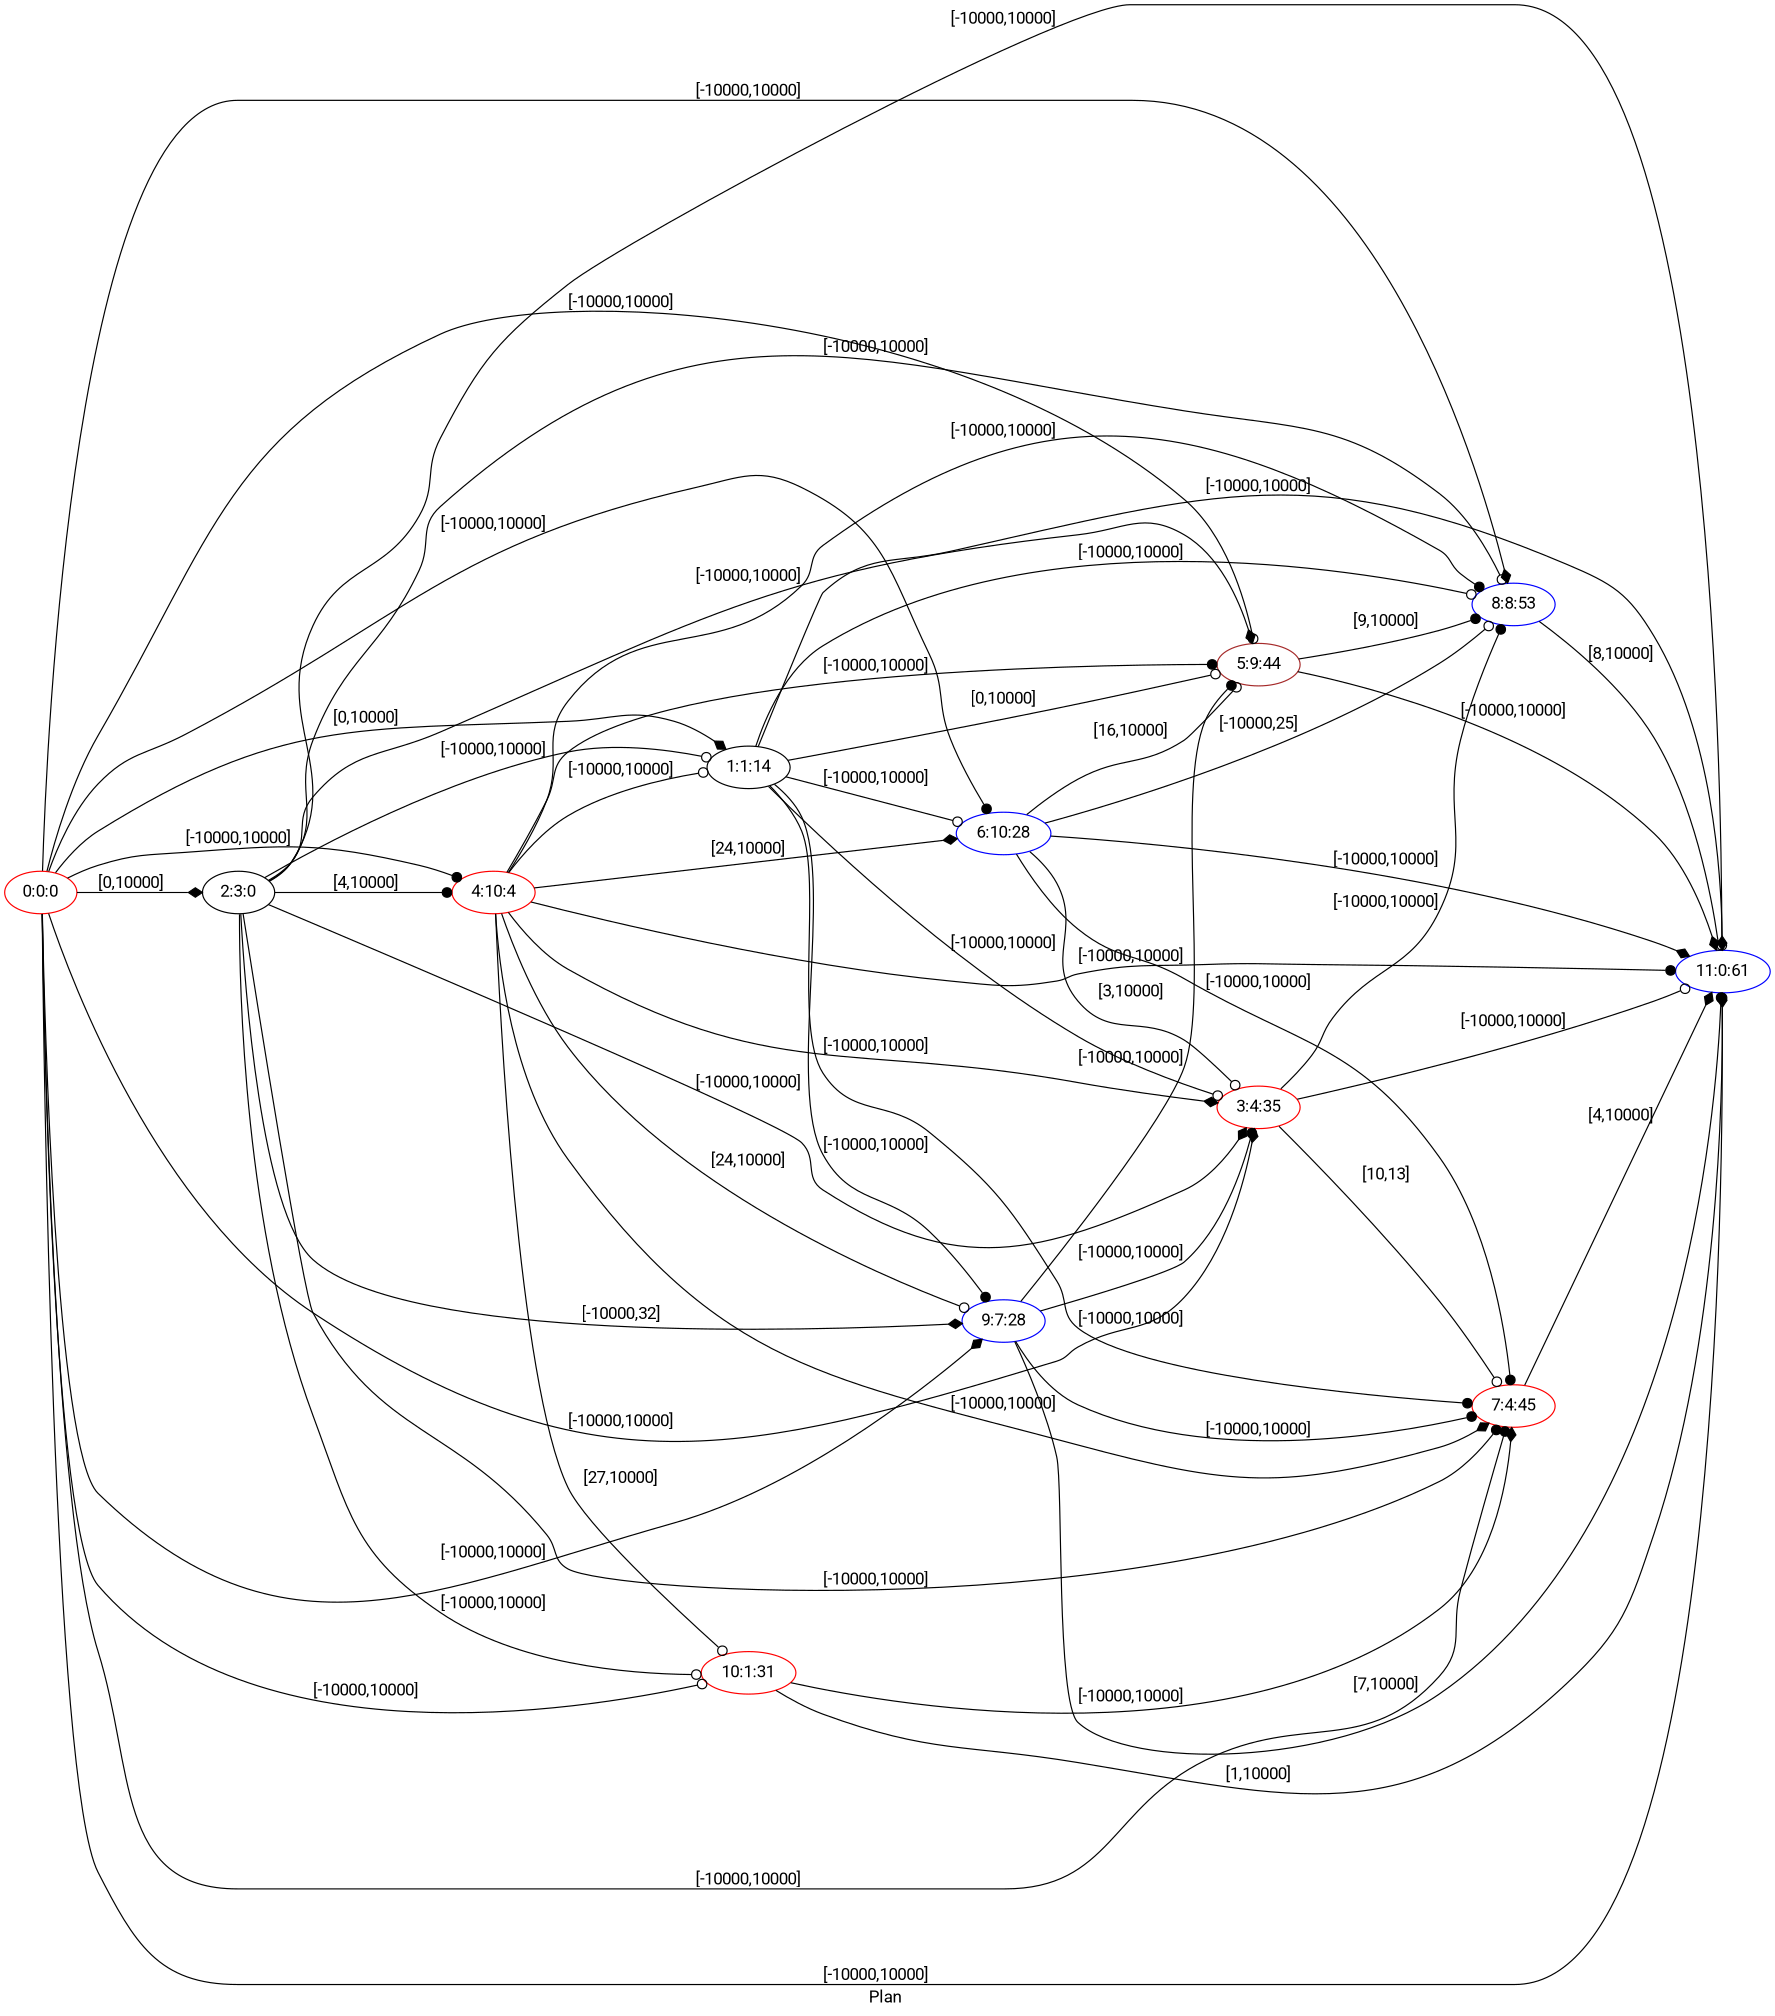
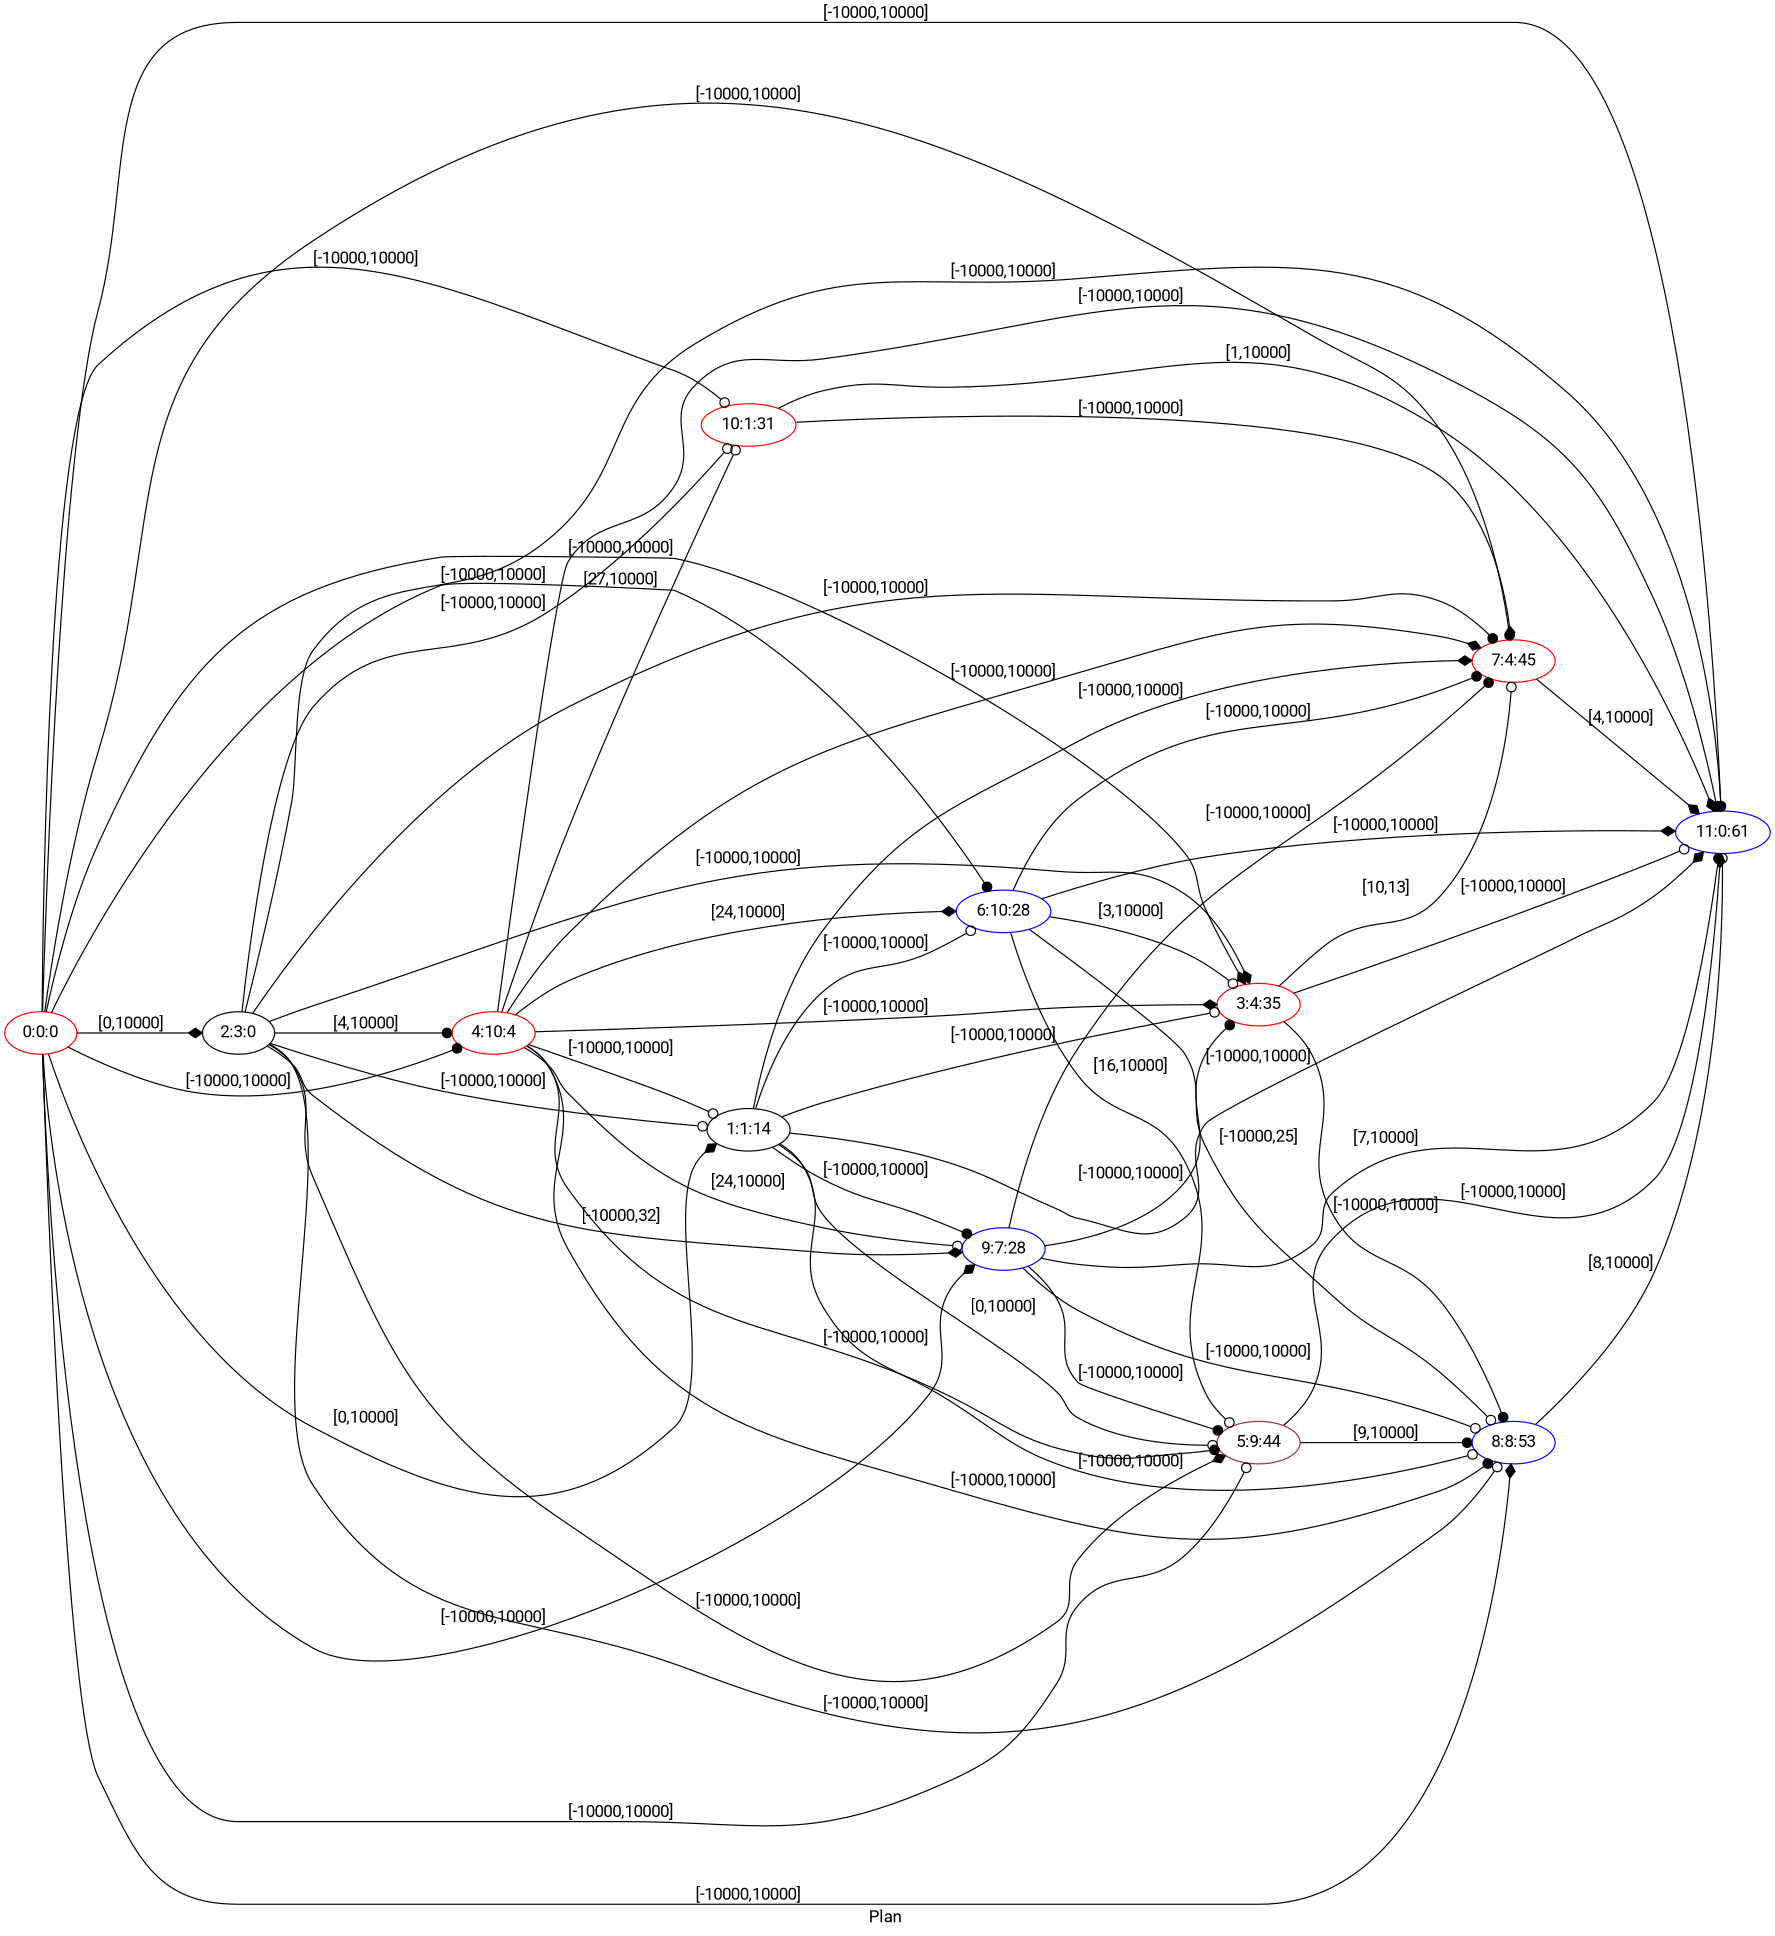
  digraph {
    fldt=0.578101
    fontname=Roboto
    label="Plan "
    nodesep=.45
    rankdir=LR
    node [color=red fontname=Roboto]
    edge [arrowhead=odot fontname=Roboto]
    "0:0:0"
    "1:1:14" [color=black]
    "2:3:0" [color=black]
    "3:4:35"
    "4:10:4"
    "5:9:44" [color=brown]
    "6:10:28" [color=blue]
    "7:4:45"
    "8:8:53" [color=blue]
    "9:7:28" [color=blue]
    "10:1:31"
    "11:0:61" [color=blue]
    "0:0:0" -> "1:1:14" [arrowhead=diamond label="[0,10000]"]
    "0:0:0" -> "2:3:0" [arrowhead=diamond label="[0,10000]"]
    "0:0:0" -> "3:4:35" [arrowhead=diamond label="[-10000,10000]"]
    "0:0:0" -> "4:10:4" [arrowhead=dot label="[-10000,10000]"]
    "0:0:0" -> "5:9:44" [label="[-10000,10000]"]
    "0:0:0" -> "6:10:28" [arrowhead=dot label="[-10000,10000]"]
    "0:0:0" -> "7:4:45" [arrowhead=dot label="[-10000,10000]"]
    "0:0:0" -> "8:8:53" [arrowhead=diamond label="[-10000,10000]"]
    "0:0:0" -> "9:7:28" [arrowhead=diamond label="[-10000,10000]"]
    "0:0:0" -> "10:1:31" [label="[-10000,10000]"]
    "0:0:0" -> "11:0:61" [arrowhead=dot label="[-10000,10000]"]
    "1:1:14" -> "3:4:35" [label="[-10000,10000]"]
    "1:1:14" -> "5:9:44" [label="[0,10000]"]
    "1:1:14" -> "6:10:28" [label="[-10000,10000]"]
-   "1:1:14" -> "7:4:45" [arrowhead=dot label="[-10000,10000]"]
+   "1:1:14" -> "7:4:45" [arrowhead=diamond label="[-10000,10000]"]
    "1:1:14" -> "8:8:53" [label="[-10000,10000]"]
    "1:1:14" -> "9:7:28" [arrowhead=dot label="[-10000,10000]"]
    "1:1:14" -> "11:0:61" [arrowhead=diamond label="[-10000,10000]"]
    "2:3:0" -> "1:1:14" [label="[-10000,10000]"]
    "2:3:0" -> "3:4:35" [arrowhead=diamond label="[-10000,10000]"]
    "2:3:0" -> "4:10:4" [arrowhead=dot label="[4,10000]"]
    "2:3:0" -> "5:9:44" [arrowhead=diamond label="[-10000,10000]"]
    "2:3:0" -> "7:4:45" [arrowhead=dot label="[-10000,10000]"]
    "2:3:0" -> "8:8:53" [label="[-10000,10000]"]
    "2:3:0" -> "9:7:28" [arrowhead=diamond label="[-10000,32]"]
    "2:3:0" -> "10:1:31" [label="[-10000,10000]"]
    "2:3:0" -> "11:0:61" [label="[-10000,10000]"]
    "3:4:35" -> "7:4:45" [label="[10,13]"]
    "3:4:35" -> "8:8:53" [arrowhead=dot label="[-10000,10000]"]
    "3:4:35" -> "11:0:61" [label="[-10000,10000]"]
    "4:10:4" -> "1:1:14" [label="[-10000,10000]"]
    "4:10:4" -> "3:4:35" [arrowhead=diamond label="[-10000,10000]"]
    "4:10:4" -> "5:9:44" [arrowhead=dot label="[-10000,10000]"]
    "4:10:4" -> "6:10:28" [arrowhead=diamond label="[24,10000]"]
    "4:10:4" -> "7:4:45" [arrowhead=diamond label="[-10000,10000]"]
    "4:10:4" -> "8:8:53" [arrowhead=dot label="[-10000,10000]"]
    "4:10:4" -> "9:7:28" [label="[24,10000]"]
    "4:10:4" -> "10:1:31" [label="[27,10000]"]
    "4:10:4" -> "11:0:61" [arrowhead=dot label="[-10000,10000]"]
    "5:9:44" -> "8:8:53" [arrowhead=dot label="[9,10000]"]
    "5:9:44" -> "11:0:61" [arrowhead=diamond label="[-10000,10000]"]
    "6:10:28" -> "3:4:35" [label="[3,10000]"]
    "6:10:28" -> "5:9:44" [label="[16,10000]"]
    "6:10:28" -> "7:4:45" [arrowhead=dot label="[-10000,10000]"]
    "6:10:28" -> "8:8:53" [label="[-10000,25]"]
    "6:10:28" -> "11:0:61" [arrowhead=diamond label="[-10000,10000]"]
    "7:4:45" -> "11:0:61" [arrowhead=diamond label="[4,10000]"]
    "8:8:53" -> "11:0:61" [label="[8,10000]"]
    "9:7:28" -> "3:4:35" [arrowhead=dot label="[-10000,10000]"]
    "9:7:28" -> "5:9:44" [arrowhead=dot label="[-10000,10000]"]
    "9:7:28" -> "7:4:45" [arrowhead=dot label="[-10000,10000]"]
+   "9:7:28" -> "8:8:53" [label="[-10000,10000]"]
    "9:7:28" -> "11:0:61" [arrowhead=dot label="[7,10000]"]
    "10:1:31" -> "7:4:45" [arrowhead=diamond label="[-10000,10000]"]
    "10:1:31" -> "11:0:61" [arrowhead=diamond label="[1,10000]"]
  }
